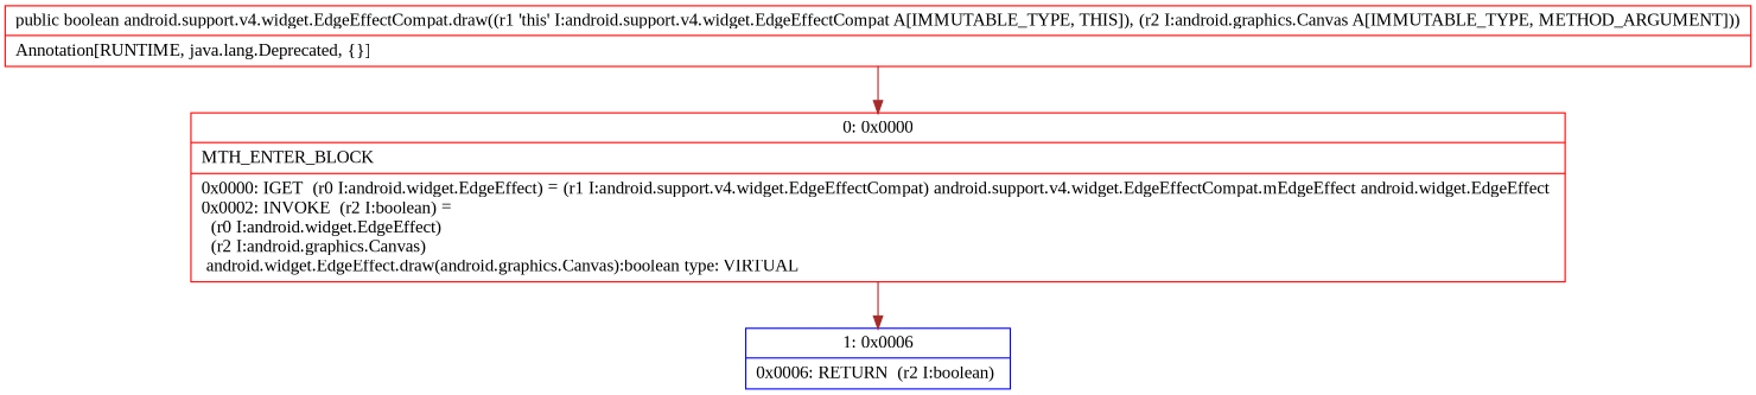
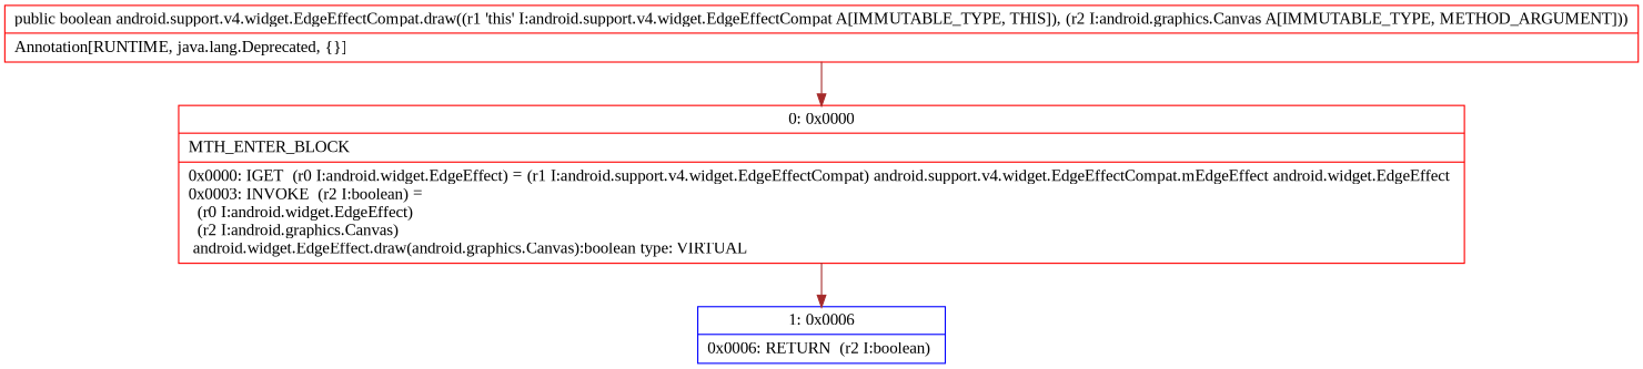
  digraph {
    fontname="Liberation Serif"
    node [shape=record color=red fontname="Liberation Serif"]
    edge [color=brown fontname="Liberation Serif"]
-   n1 [label="{0\:\ 0x0000|MTH_ENTER_BLOCK\l|0x0000: IGET  (r0 I:android.widget.EdgeEffect) = (r1 I:android.support.v4.widget.EdgeEffectCompat) android.support.v4.widget.EdgeEffectCompat.mEdgeEffect android.widget.EdgeEffect \l0x0002: INVOKE  (r2 I:boolean) = \l  (r0 I:android.widget.EdgeEffect)\l  (r2 I:android.graphics.Canvas)\l android.widget.EdgeEffect.draw(android.graphics.Canvas):boolean type: VIRTUAL \l}"]
+   n1 [label="{0\:\ 0x0000|MTH_ENTER_BLOCK\l|0x0000: IGET  (r0 I:android.widget.EdgeEffect) = (r1 I:android.support.v4.widget.EdgeEffectCompat) android.support.v4.widget.EdgeEffectCompat.mEdgeEffect android.widget.EdgeEffect \l0x0003: INVOKE  (r2 I:boolean) = \l  (r0 I:android.widget.EdgeEffect)\l  (r2 I:android.graphics.Canvas)\l android.widget.EdgeEffect.draw(android.graphics.Canvas):boolean type: VIRTUAL \l}"]
    n2 [label="{1\:\ 0x0006|0x0006: RETURN  (r2 I:boolean) \l}" color=blue]
    n3 [label="{public boolean android.support.v4.widget.EdgeEffectCompat.draw((r1 'this' I:android.support.v4.widget.EdgeEffectCompat A[IMMUTABLE_TYPE, THIS]), (r2 I:android.graphics.Canvas A[IMMUTABLE_TYPE, METHOD_ARGUMENT]))  | Annotation[RUNTIME, java.lang.Deprecated, \{\}]\l}"]
    n1 -> n2
    n3 -> n1
  }
